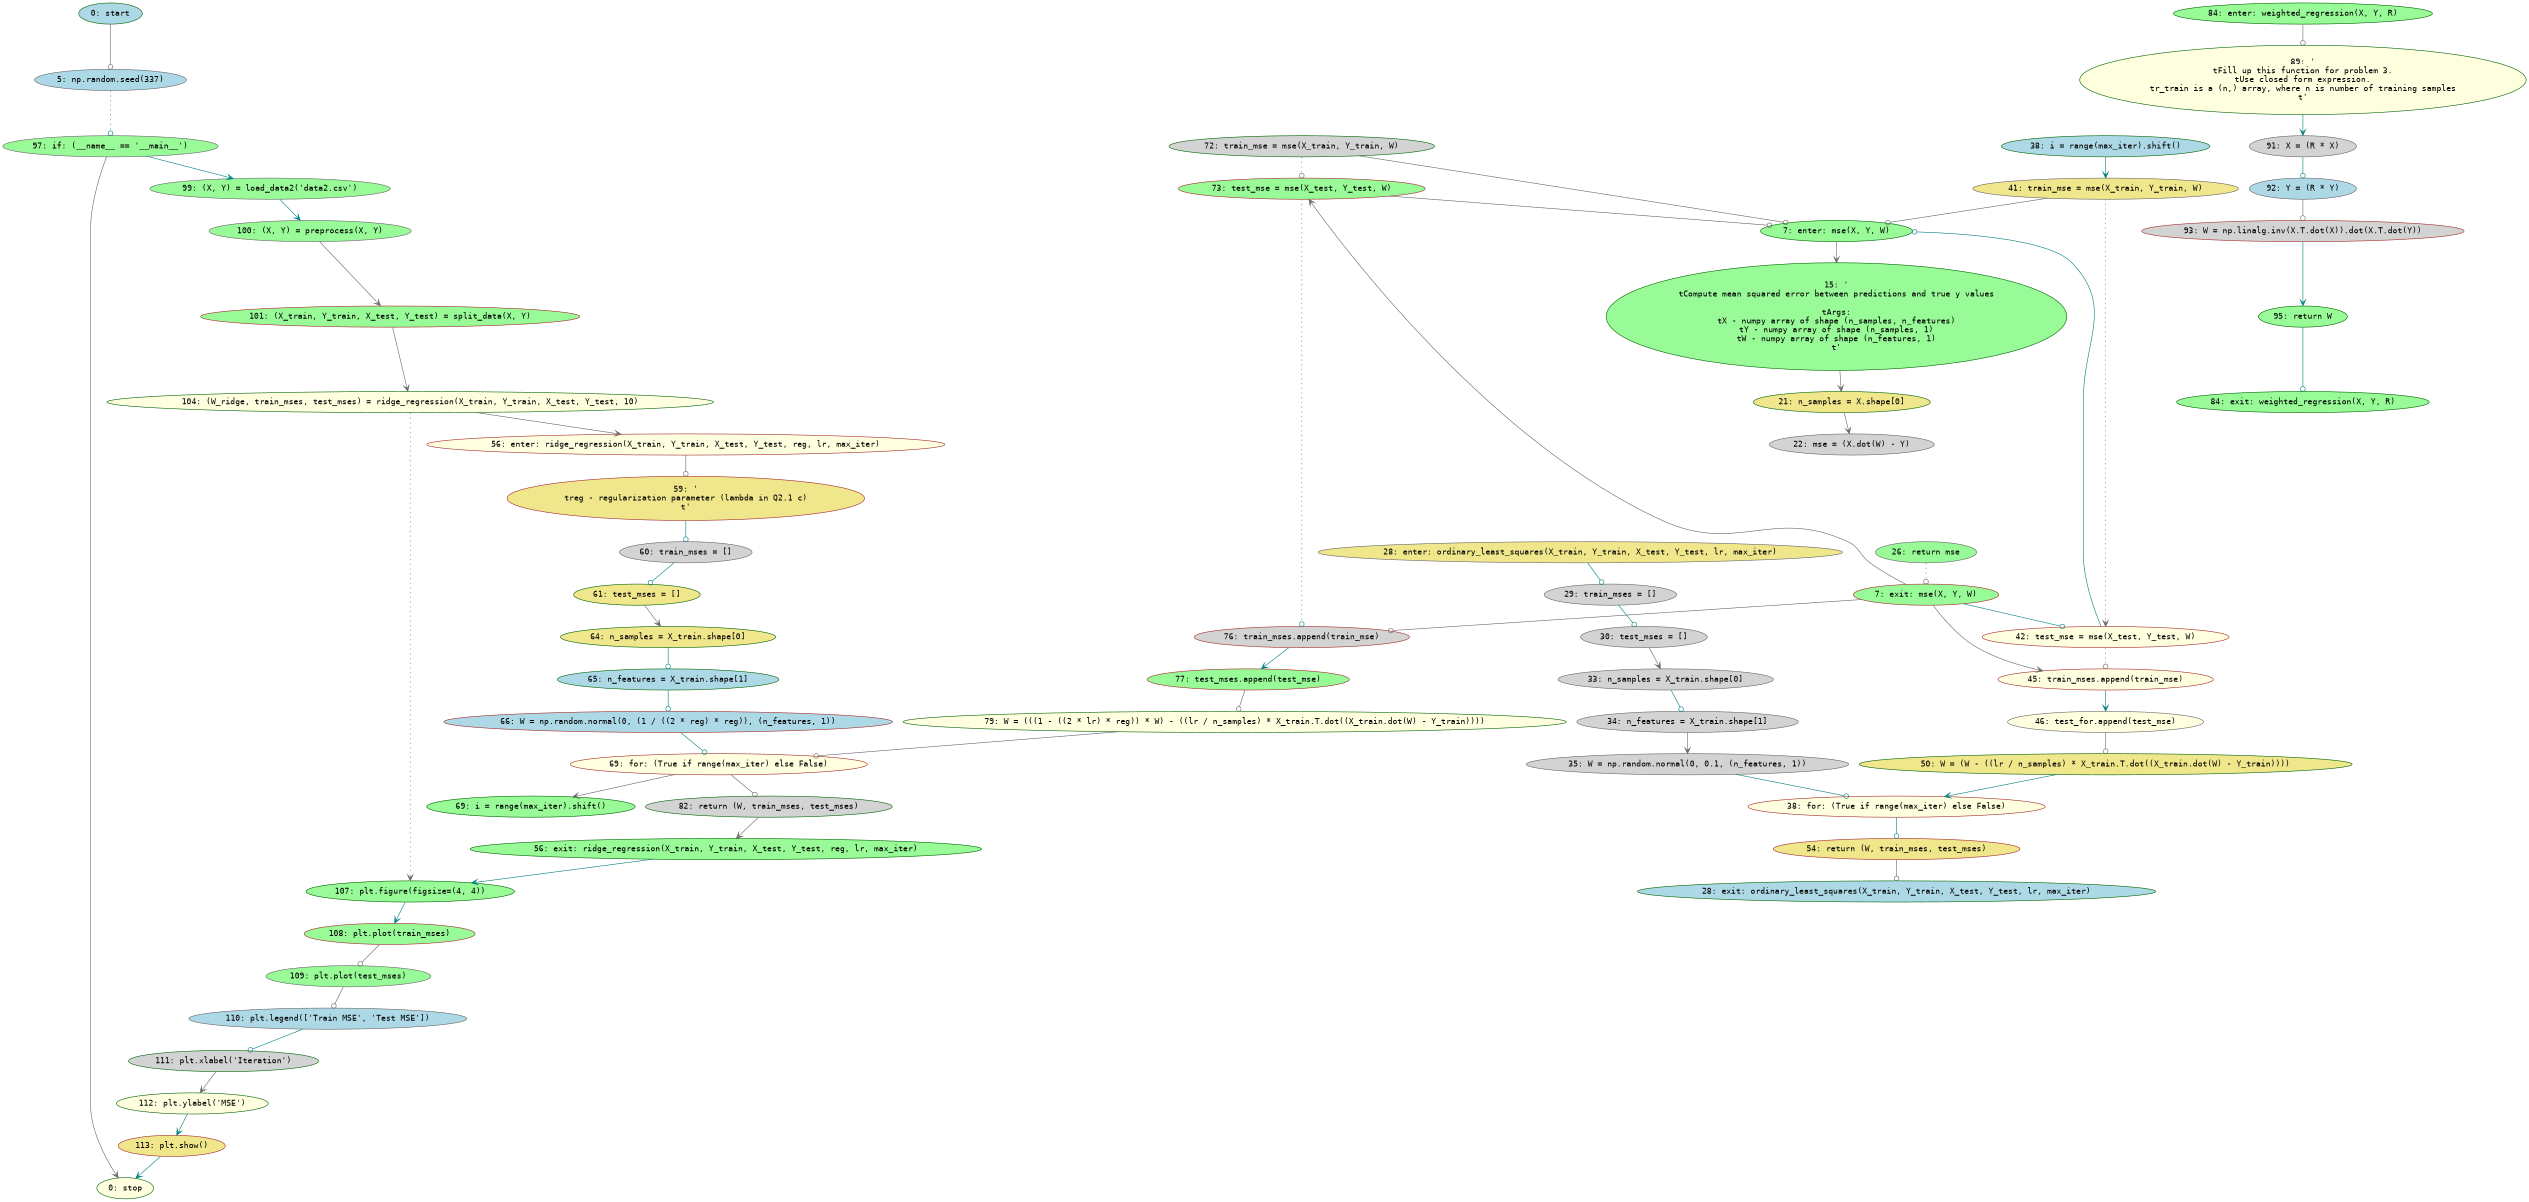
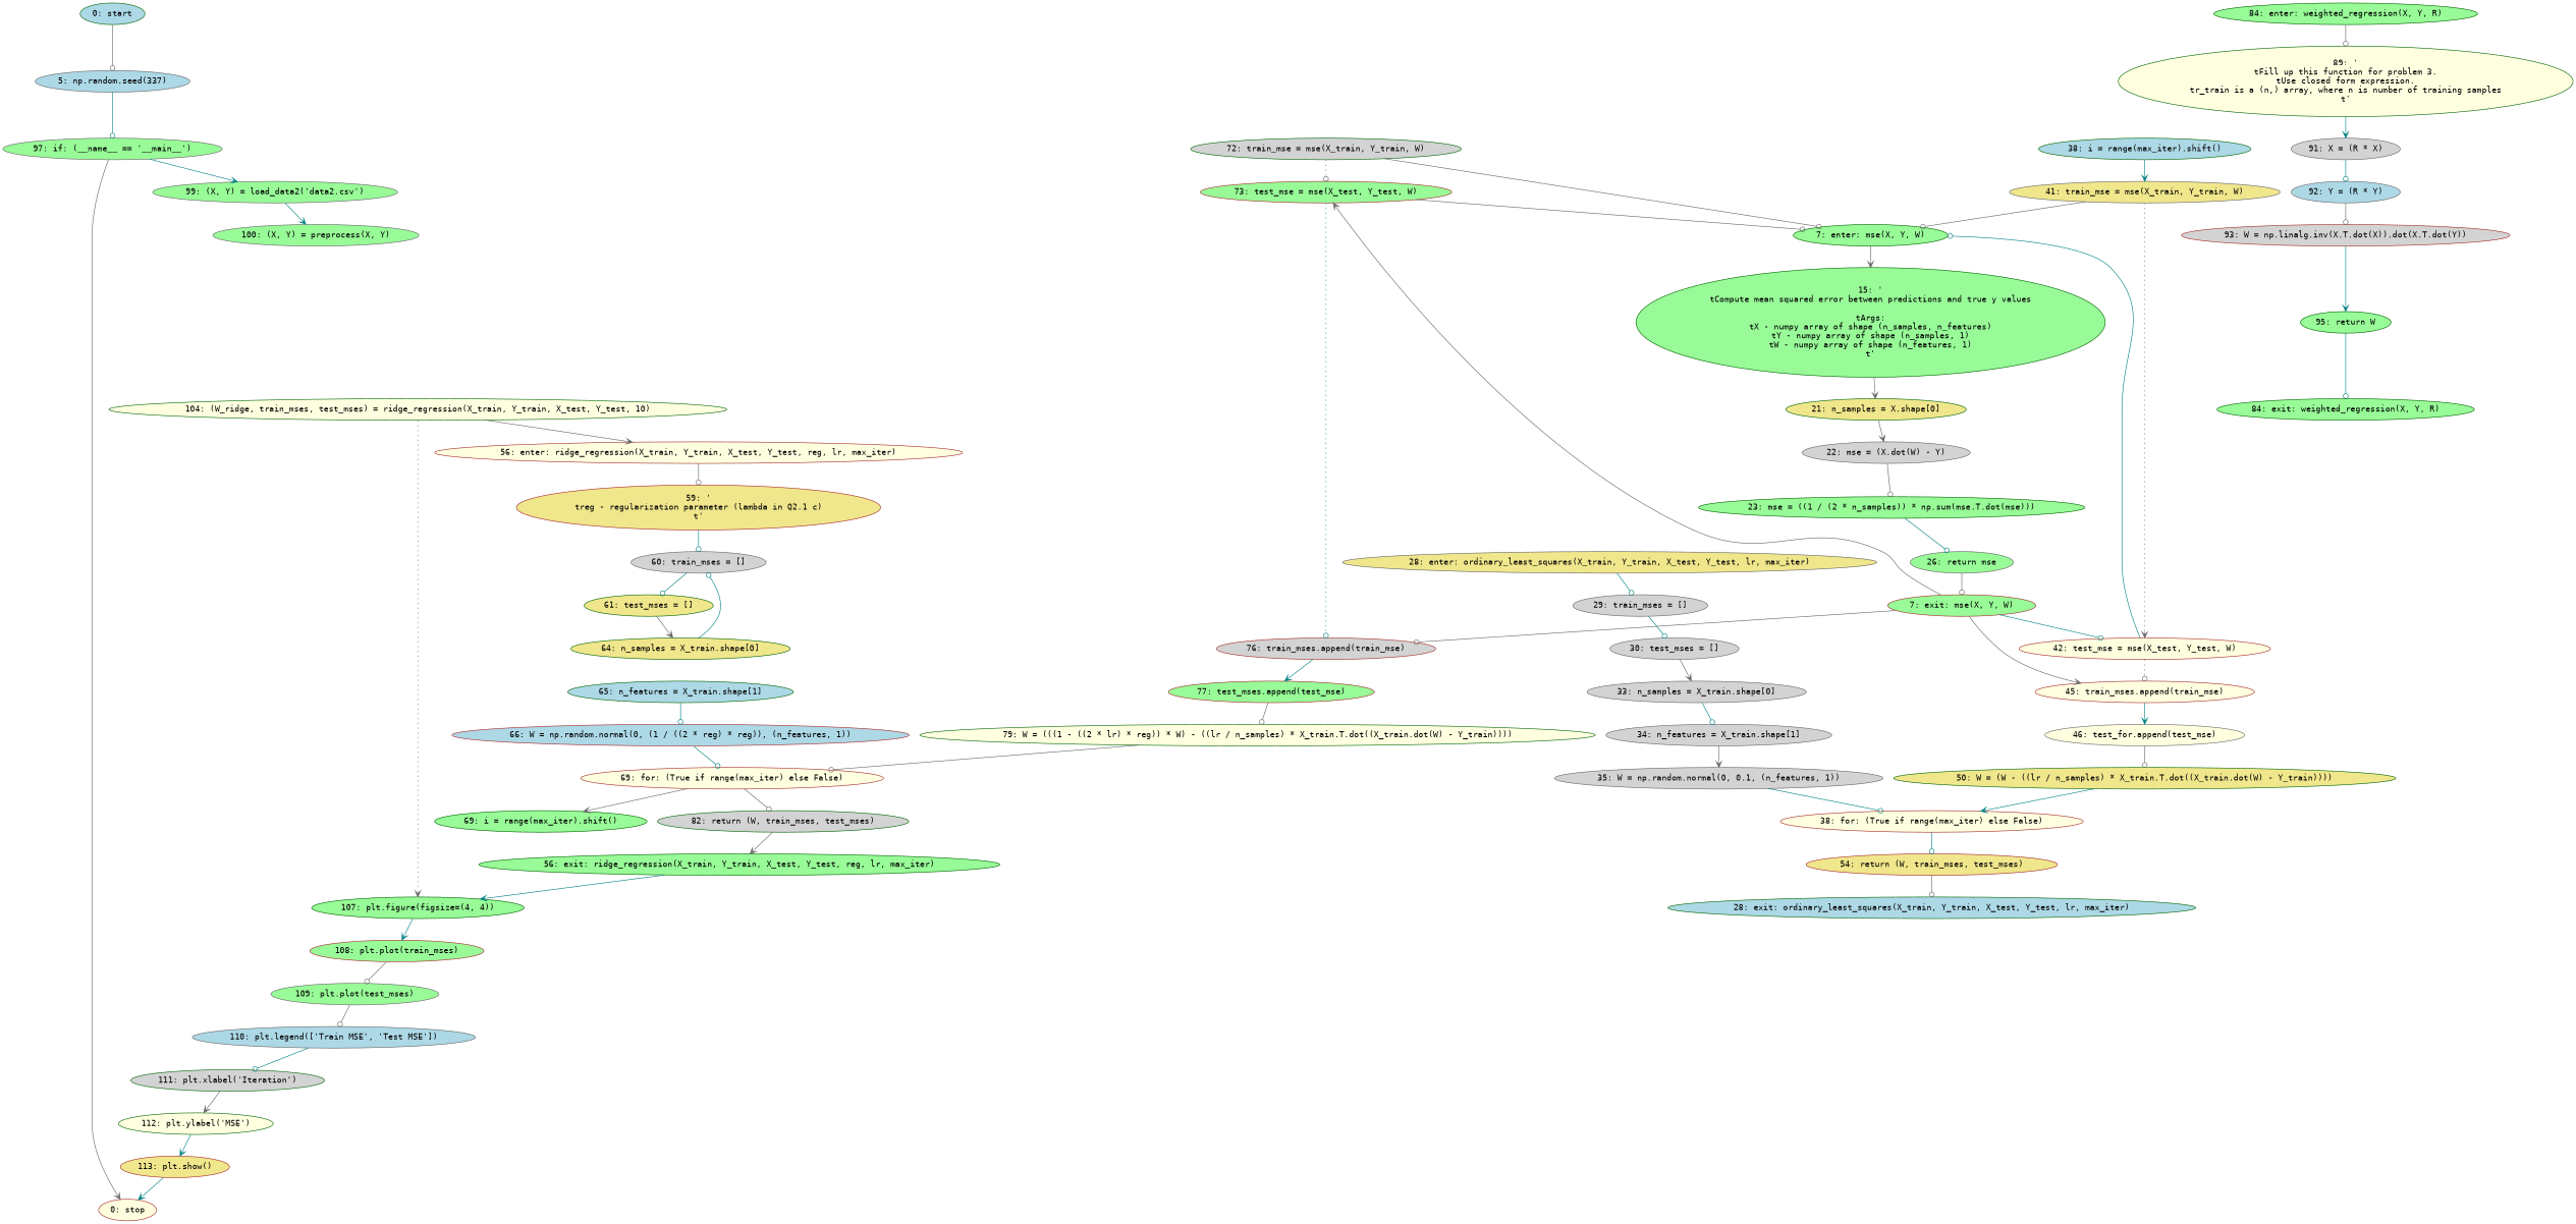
  strict digraph {
    fontname="DejaVu Sans Mono"
    node [color=darkgreen fillcolor=palegreen fontname="DejaVu Sans Mono" style=filled]
    edge [arrowhead=odot color=gray40 fontname="DejaVu Sans Mono"]
    n1 [fillcolor=lightblue label="0: start"]
    n2 [color=gray40 fillcolor=lightblue label="5: np.random.seed(337)"]
    n3 [color=gray40 label="97: if: (__name__ == '__main__')"]
    n4 [color=gray40 label="99: (X, Y) = load_data2('data2.csv')"]
-   n5 [fillcolor=lightyellow label="0: stop"]
+   n5 [color=brown fillcolor=lightyellow label="0: stop"]
    n6 [color=gray40 label="100: (X, Y) = preprocess(X, Y)"]
-   n7 [color=brown label="101: (X_train, Y_train, X_test, Y_test) = split_data(X, Y)"]
    n8 [label="7: enter: mse(X, Y, W)"]
    n9 [label="15: '\n\tCompute mean squared error between predictions and true y values\n\n\tArgs:\n\tX - numpy array of shape (n_samples, n_features)\n\tY - numpy array of shape (n_samples, 1)\n\tW - numpy array of shape (n_features, 1)\n\t'"]
    n10 [fillcolor=khaki label="21: n_samples = X.shape[0]"]
    n11 [color=gray40 fillcolor=lightgrey label="22: mse = (X.dot(W) - Y)"]
+   n12 [label="23: mse = ((1 / (2 * n_samples)) * np.sum(mse.T.dot(mse)))"]
    n13 [color=gray40 fillcolor=khaki label="41: train_mse = mse(X_train, Y_train, W)"]
    n14 [color=brown fillcolor=lightyellow label="42: test_mse = mse(X_test, Y_test, W)"]
    n15 [color=brown fillcolor=lightyellow label="45: train_mses.append(train_mse)"]
    n16 [color=gray40 fillcolor=lightyellow label="46: test_for.append(test_mse)"]
    n17 [fillcolor=khaki label="50: W = (W - ((lr / n_samples) * X_train.T.dot((X_train.dot(W) - Y_train))))"]
    n18 [color=brown fillcolor=lightyellow label="38: for: (True if range(max_iter) else False)"]
    n19 [fillcolor=lightgrey label="72: train_mse = mse(X_train, Y_train, W)"]
    n20 [color=brown label="73: test_mse = mse(X_test, Y_test, W)"]
    n21 [color=brown fillcolor=lightgrey label="76: train_mses.append(train_mse)"]
    n22 [color=brown label="77: test_mses.append(test_mse)"]
    n23 [fillcolor=lightyellow label="79: W = (((1 - ((2 * lr) * reg)) * W) - ((lr / n_samples) * X_train.T.dot((X_train.dot(W) - Y_train))))"]
    n24 [color=brown fillcolor=lightyellow label="69: for: (True if range(max_iter) else False)"]
    n25 [color=brown label="7: exit: mse(X, Y, W)"]
    n26 [color=gray40 label="26: return mse"]
    n27 [color=gray40 fillcolor=khaki label="28: enter: ordinary_least_squares(X_train, Y_train, X_test, Y_test, lr, max_iter)"]
    n28 [color=gray40 fillcolor=lightgrey label="29: train_mses = []"]
    n29 [color=gray40 fillcolor=lightgrey label="30: test_mses = []"]
    n30 [color=gray40 fillcolor=lightgrey label="33: n_samples = X_train.shape[0]"]
    n31 [color=gray40 fillcolor=lightgrey label="34: n_features = X_train.shape[1]"]
    n32 [fillcolor=lightblue label="28: exit: ordinary_least_squares(X_train, Y_train, X_test, Y_test, lr, max_iter)"]
    n33 [color=brown fillcolor=khaki label="54: return (W, train_mses, test_mses)"]
    n34 [color=gray40 fillcolor=lightgrey label="35: W = np.random.normal(0, 0.1, (n_features, 1))"]
    n35 [fillcolor=lightblue label="38: i = range(max_iter).shift()"]
    n36 [color=brown fillcolor=lightyellow label="56: enter: ridge_regression(X_train, Y_train, X_test, Y_test, reg, lr, max_iter)"]
    n37 [color=brown fillcolor=khaki label="59: '\n\treg - regularization parameter (lambda in Q2.1 c)\n\t'"]
    n38 [color=gray40 fillcolor=lightgrey label="60: train_mses = []"]
    n39 [fillcolor=khaki label="61: test_mses = []"]
    n40 [fillcolor=khaki label="64: n_samples = X_train.shape[0]"]
    n41 [fillcolor=lightyellow label="104: (W_ridge, train_mses, test_mses) = ridge_regression(X_train, Y_train, X_test, Y_test, 10)"]
    n42 [label="107: plt.figure(figsize=(4, 4))"]
    n43 [color=brown label="108: plt.plot(train_mses)"]
    n44 [color=gray40 label="109: plt.plot(test_mses)"]
    n45 [color=gray40 fillcolor=lightblue label="110: plt.legend(['Train MSE', 'Test MSE'])"]
    n46 [label="56: exit: ridge_regression(X_train, Y_train, X_test, Y_test, reg, lr, max_iter)"]
    n47 [fillcolor=lightgrey label="82: return (W, train_mses, test_mses)"]
    n48 [fillcolor=lightblue label="65: n_features = X_train.shape[1]"]
    n49 [color=brown fillcolor=lightblue label="66: W = np.random.normal(0, (1 / ((2 * reg) * reg)), (n_features, 1))"]
    n50 [label="69: i = range(max_iter).shift()"]
    n51 [label="84: enter: weighted_regression(X, Y, R)"]
    n52 [fillcolor=lightyellow label="89: '\n\tFill up this function for problem 3.\n\tUse closed form expression.\n\tr_train is a (n,) array, where n is number of training samples\n\t'"]
    n53 [color=gray40 fillcolor=lightgrey label="91: X = (R * X)"]
    n54 [color=gray40 fillcolor=lightblue label="92: Y = (R * Y)"]
    n55 [color=brown fillcolor=lightgrey label="93: W = np.linalg.inv(X.T.dot(X)).dot(X.T.dot(Y))"]
    n56 [label="84: exit: weighted_regression(X, Y, R)"]
    n57 [label="95: return W"]
    n58 [fillcolor=lightgrey label="111: plt.xlabel('Iteration')"]
    n59 [fillcolor=lightyellow label="112: plt.ylabel('MSE')"]
    n60 [color=brown fillcolor=khaki label="113: plt.show()"]
    n1 -> n2
-   n2 -> n3 [color=teal style=dotted]
+   n2 -> n3 [color=teal]
    n3 -> n4 [arrowhead=vee color=teal]
    n3 -> n5 [arrowhead=vee]
    n4 -> n6 [arrowhead=vee color=teal]
-   n6 -> n7 [arrowhead=vee]
-   n7 -> n41 [arrowhead=vee]
    n8 -> n9 [arrowhead=vee]
    n9 -> n10 [arrowhead=vee]
    n10 -> n11 [arrowhead=vee]
+   n11 -> n12
+   n12 -> n26 [color=teal]
    n13 -> n8
    n13 -> n14 [arrowhead=vee style=dotted weight=100]
    n14 -> n8 [color=teal]
    n14 -> n15 [style=dotted weight=100]
    n15 -> n16 [arrowhead=vee color=teal]
    n16 -> n17
    n17 -> n18 [arrowhead=vee color=teal]
    n18 -> n33 [color=teal]
    n19 -> n8
    n19 -> n20 [style=dotted weight=100]
    n20 -> n8
    n20 -> n21 [color=teal style=dotted weight=100]
    n21 -> n22 [arrowhead=vee color=teal]
    n22 -> n23
    n23 -> n24
    n24 -> n47
    n24 -> n50 [arrowhead=vee]
    n25 -> n14 [color=teal]
    n25 -> n15 [arrowhead=vee]
    n25 -> n20 [arrowhead=vee]
    n25 -> n21
-   n26 -> n25 [style=dotted]
+   n26 -> n25
    n27 -> n28 [color=teal]
    n28 -> n29 [color=teal]
    n29 -> n30 [arrowhead=vee]
    n30 -> n31 [color=teal]
    n31 -> n34 [arrowhead=vee]
    n33 -> n32
    n34 -> n18 [color=teal]
    n35 -> n13 [arrowhead=vee color=teal]
    n36 -> n37
    n37 -> n38 [color=teal]
    n38 -> n39 [color=teal]
    n39 -> n40 [arrowhead=vee]
-   n40 -> n48 [color=teal]
+   n40 -> n38 [color=teal]
    n41 -> n36 [arrowhead=vee]
    n41 -> n42 [arrowhead=vee style=dotted weight=100]
    n42 -> n43 [arrowhead=vee color=teal]
    n43 -> n44
    n44 -> n45
    n45 -> n58 [color=teal]
    n46 -> n42 [arrowhead=vee color=teal]
    n47 -> n46 [arrowhead=vee]
    n48 -> n49 [color=teal]
    n49 -> n24 [color=teal]
    n51 -> n52
    n52 -> n53 [arrowhead=vee color=teal]
    n53 -> n54 [color=teal]
    n54 -> n55
    n55 -> n57 [arrowhead=vee color=teal]
    n57 -> n56 [color=teal]
    n58 -> n59 [arrowhead=vee]
    n59 -> n60 [arrowhead=vee color=teal]
    n60 -> n5 [arrowhead=vee color=teal]
  }
